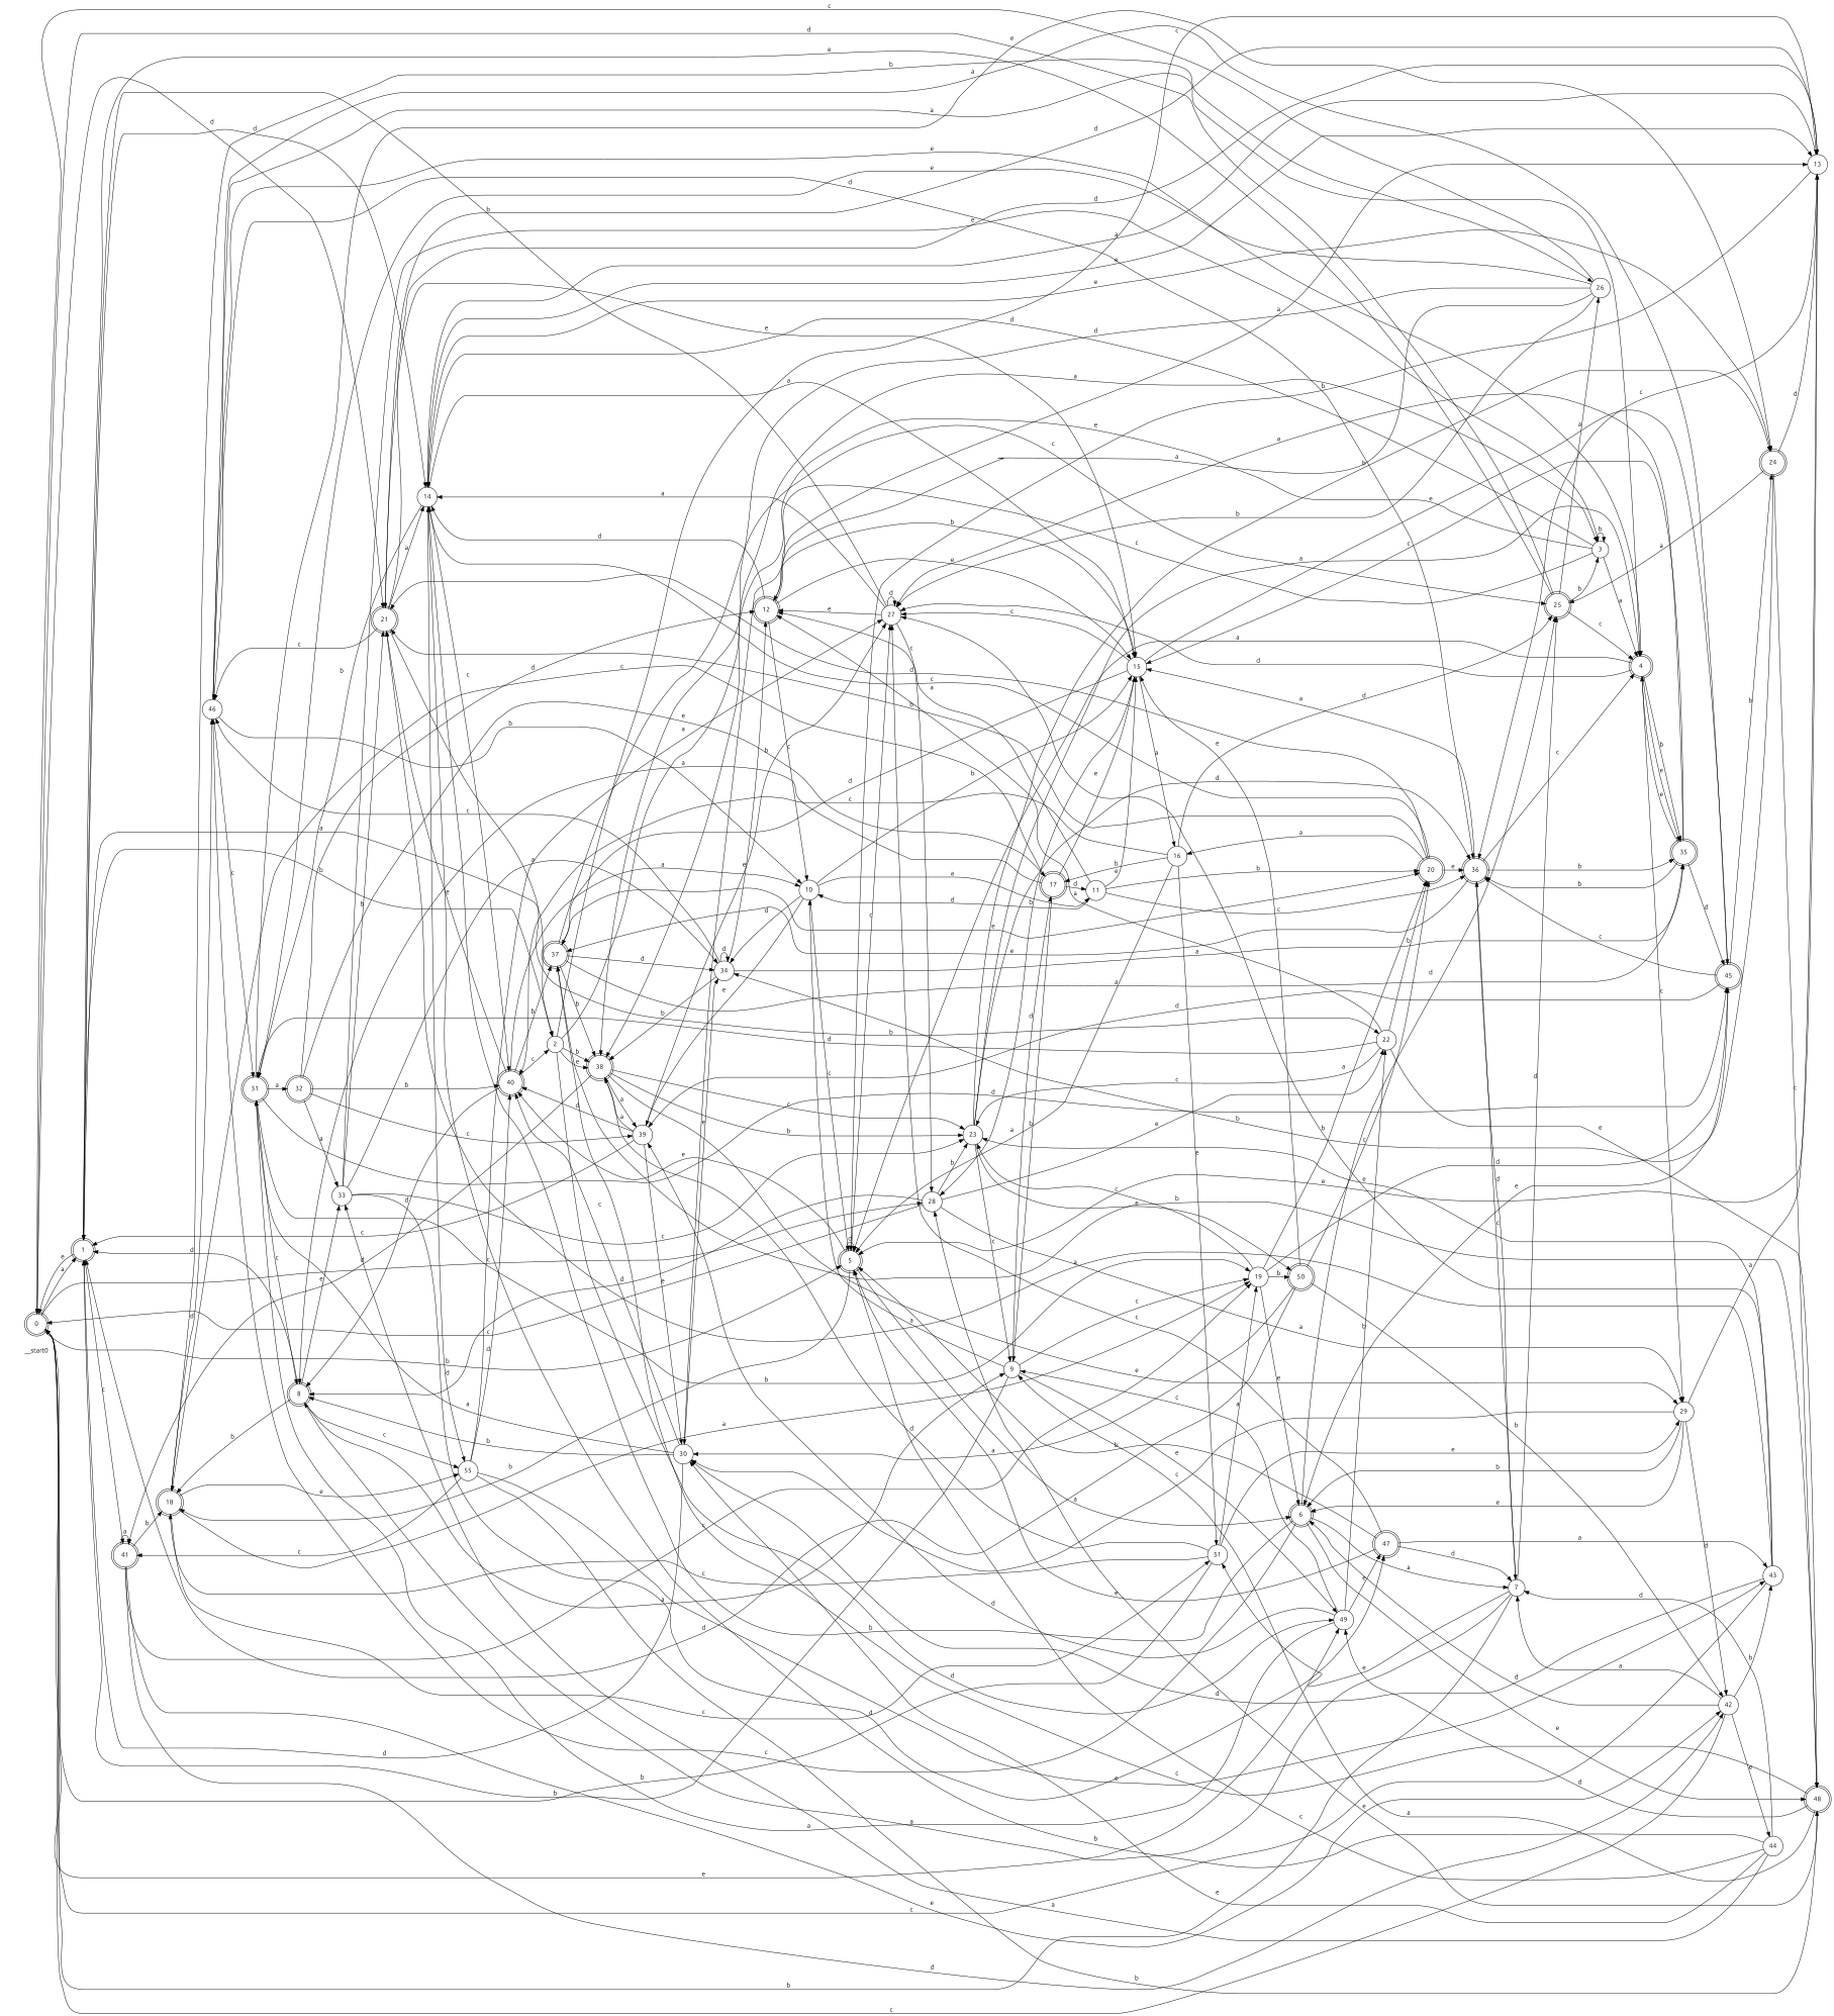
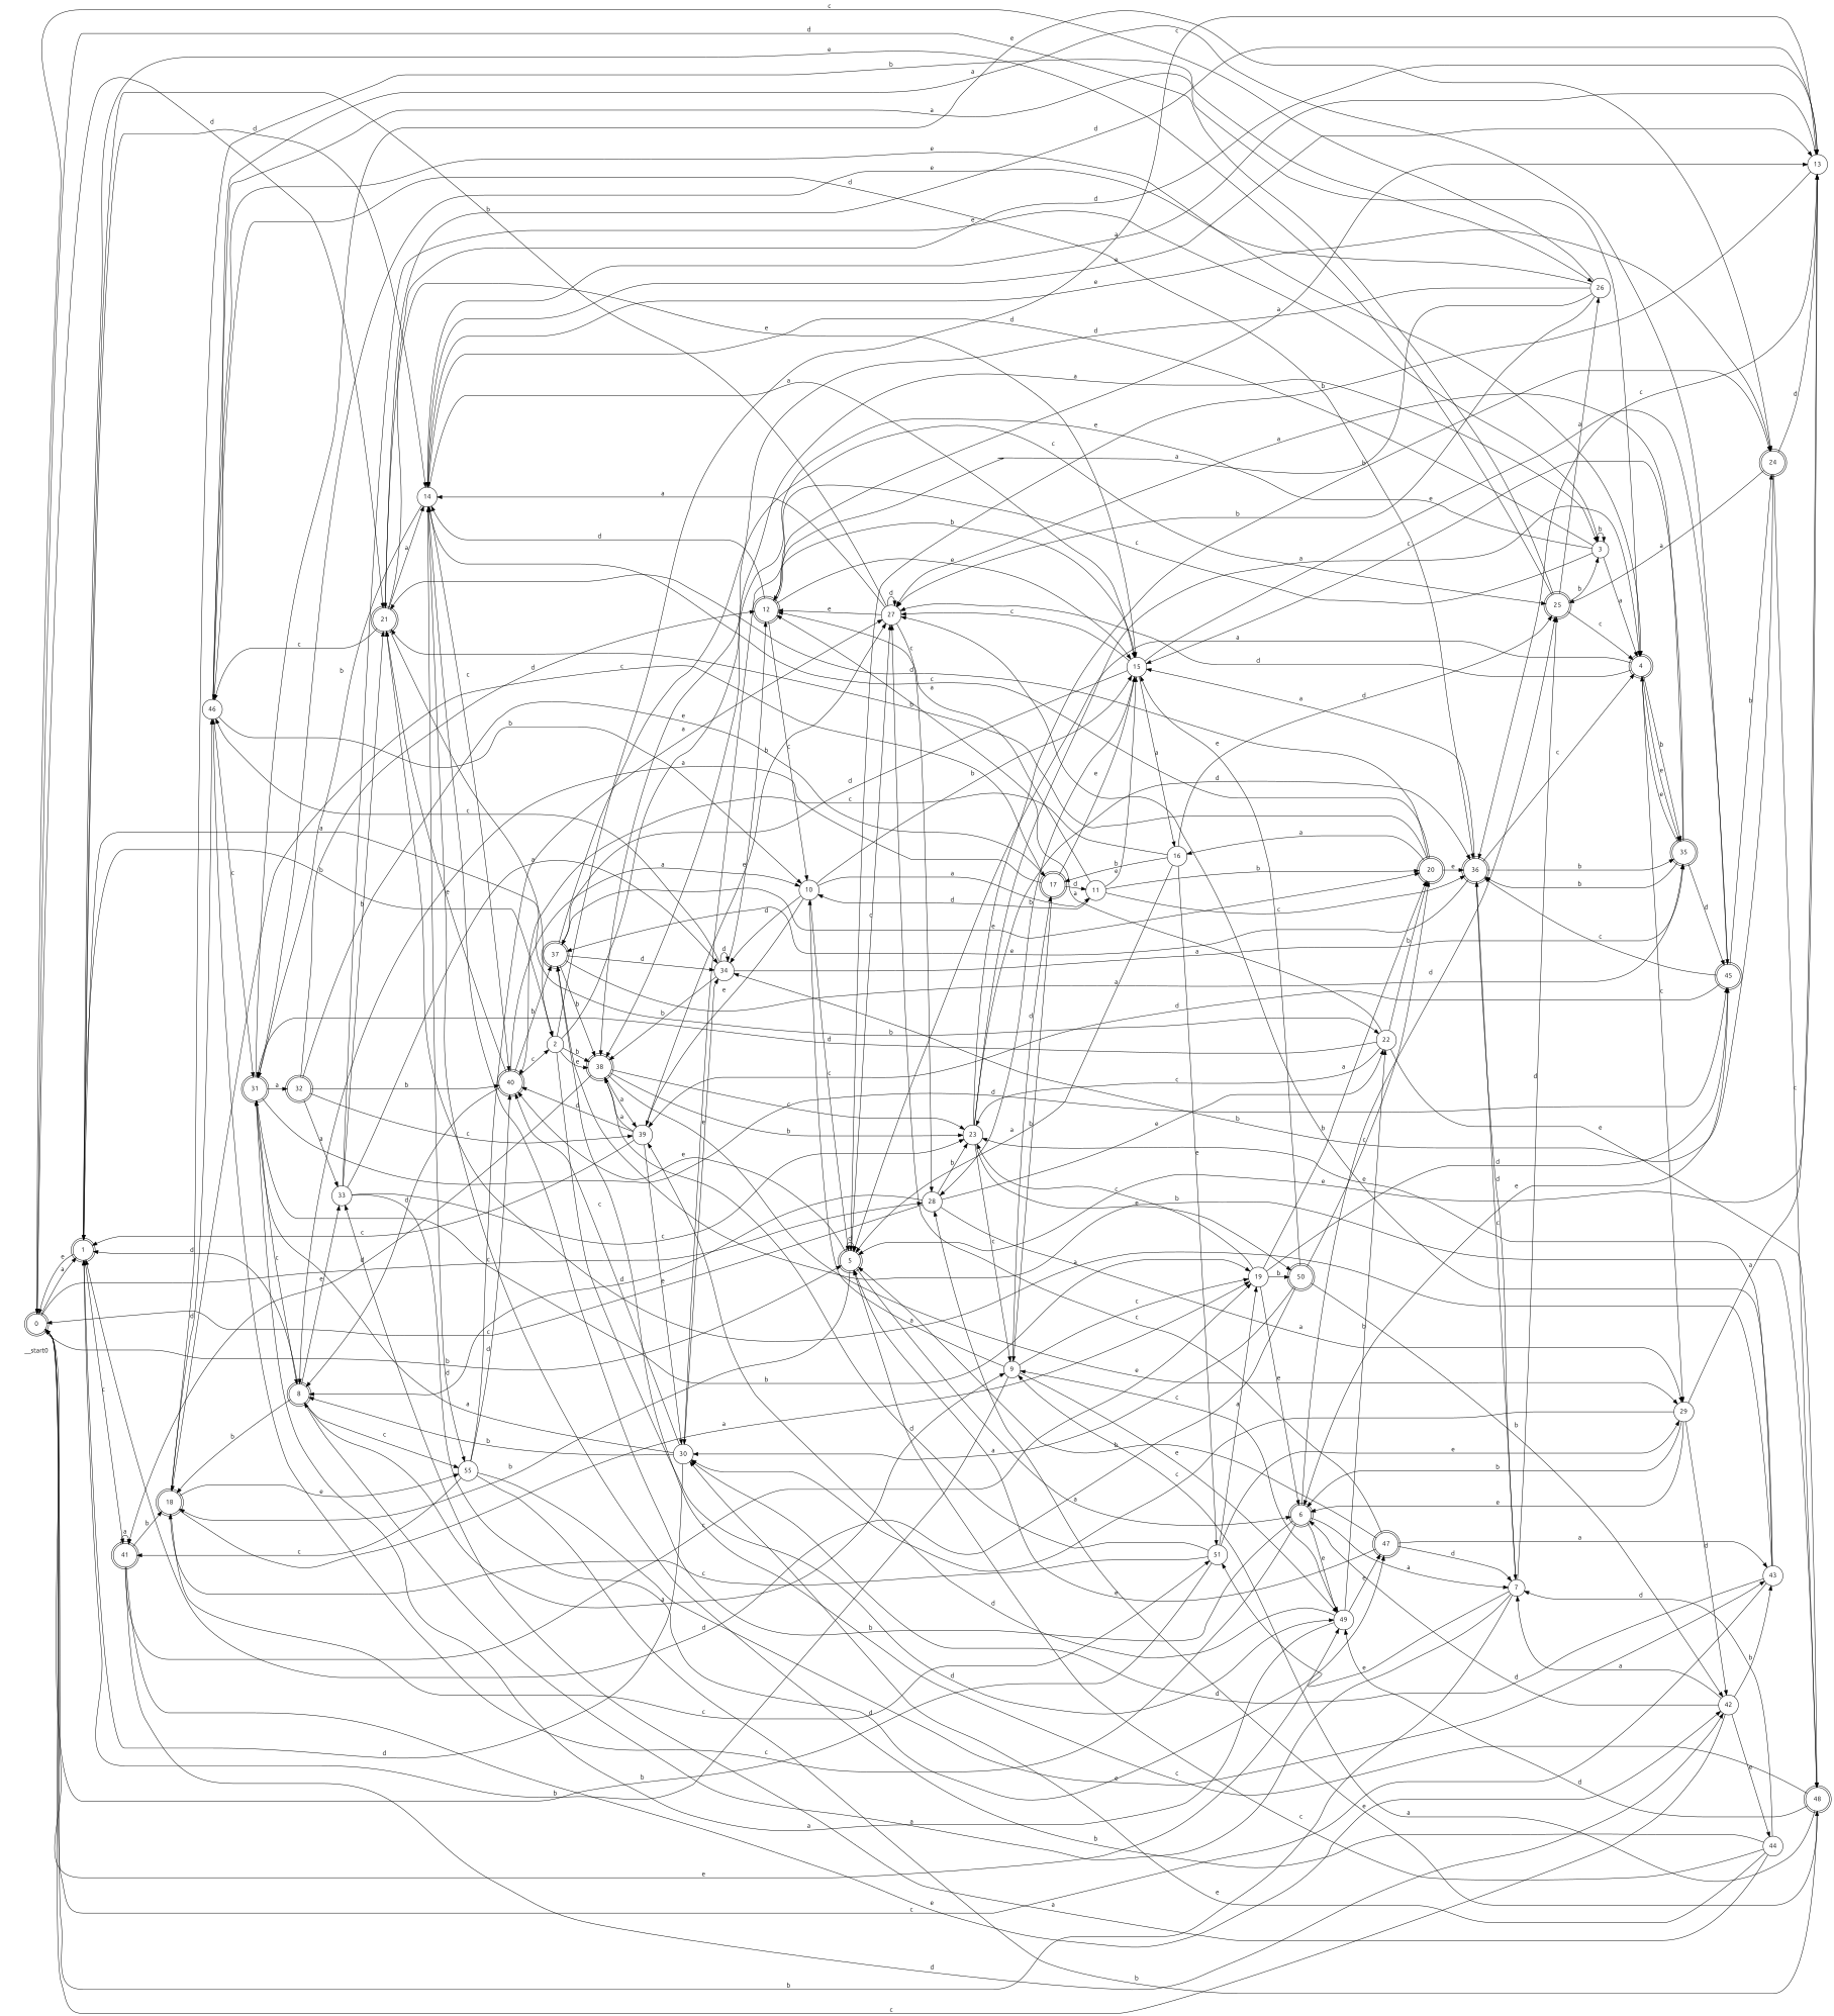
  digraph {
    fontname=Ubuntu
    rankdir=LR
    node [fontname=Ubuntu shape=circle color=black fillcolor=white style=filled]
    edge [fontname=Ubuntu]
    __start0 [shape=none color="" fillcolor="" style=""]
    n2 [label=0 shape=doublecircle style="rounded,filled"]
    n3 [label=1 shape=doublecircle style="rounded,filled"]
    n4 [label=5 shape=doublecircle style="rounded,filled"]
    n5 [label=21 shape=doublecircle style="rounded,filled"]
    n6 [label=28]
    n7 [label=49]
    n8 [label=2]
    n9 [label=14]
    n10 [label=41 shape=doublecircle style="rounded,filled"]
    n11 [label=27]
    n12 [label=6 shape=doublecircle style="rounded,filled"]
    n13 [label=18 shape=doublecircle style="rounded,filled"]
    n14 [label=40 shape=doublecircle style="rounded,filled"]
    n15 [label=13]
    n16 [label=46]
    n17 [label=15]
    n18 [label=22]
    n19 [label=29]
    n20 [label=8 shape=doublecircle style="rounded,filled"]
    n21 [label=23]
    n22 [label=9]
    n23 [label=39]
    n24 [label=31 shape=doublecircle style="rounded,filled"]
    n25 [label=47 shape=doublecircle style="rounded,filled"]
    n26 [label=3]
    n27 [label=38 shape=doublecircle style="rounded,filled"]
    n28 [label=55]
    n29 [label=19]
    n30 [label=42]
    n31 [label=4 shape=doublecircle style="rounded,filled"]
    n32 [label=30]
    n33 [label=36 shape=doublecircle style="rounded,filled"]
    n34 [label=35 shape=doublecircle style="rounded,filled"]
    n35 [label=34]
    n36 [label=12 shape=doublecircle style="rounded,filled"]
    n37 [label=45 shape=doublecircle style="rounded,filled"]
    n38 [label=7]
    n39 [label=25 shape=doublecircle style="rounded,filled"]
    n40 [label=48 shape=doublecircle style="rounded,filled"]
    n41 [label=51]
    n42 [label=26]
    n43 [label=10]
    n44 [label=37 shape=doublecircle style="rounded,filled"]
    n45 [label=33]
    n46 [label=17 shape=doublecircle style="rounded,filled"]
    n47 [label=43]
    n48 [label=11]
    n49 [label=20 shape=doublecircle style="rounded,filled"]
    n50 [label=50 shape=doublecircle style="rounded,filled"]
    n51 [label=16]
    n52 [label=24 shape=doublecircle style="rounded,filled"]
    n53 [label=32 shape=doublecircle style="rounded,filled"]
    n54 [label=44]
    n2 -> n3 [label=a]
    n2 -> n4 [label=b]
    n2 -> n5 [label=d]
    n2 -> n6 [label=c]
    n2 -> n7 [label=e]
    n3 -> n2 [label=e]
    n3 -> n8 [label=a]
    n3 -> n8 [label=b]
    n3 -> n9 [label=d]
    n3 -> n10 [label=c]
    n4 -> n4 [label=d]
    n4 -> n11 [label=c]
    n4 -> n12 [label=a]
    n4 -> n13 [label=b]
    n4 -> n14 [label=e]
    n5 -> n9 [label=a]
    n5 -> n15 [label=d]
    n5 -> n16 [label=c]
    n5 -> n17 [label=e]
    n5 -> n18 [label=b]
    n6 -> n2 [label=c]
    n6 -> n18 [label=e]
    n6 -> n19 [label=a]
    n6 -> n20 [label=d]
    n6 -> n21 [label=b]
    n7 -> n18 [label=b]
    n7 -> n22 [label=c]
    n7 -> n23 [label=d]
    n7 -> n24 [label=a]
    n7 -> n25 [label=e]
    n8 -> n7 [label=d]
    n8 -> n15 [label=c]
    n8 -> n26 [label=a]
    n8 -> n27 [label=b]
    n8 -> n27 [label=e]
    n9 -> n14 [label=c]
    n9 -> n15 [label=e]
    n9 -> n17 [label=a]
    n9 -> n24 [label=b]
    n9 -> n28 [label=d]
    n10 -> n10 [label=a]
    n10 -> n13 [label=b]
    n10 -> n29 [label=c]
    n10 -> n30 [label=d]
    n10 -> n30 [label=e]
    n11 -> n3 [label=b]
    n11 -> n6 [label=c]
    n11 -> n9 [label=a]
    n11 -> n11 [label=d]
    n11 -> n36 [label=e]
    n12 -> n9 [label=b]
    n12 -> n16 [label=c]
    n12 -> n38 [label=a]
    n12 -> n39 [label=d]
-   n12 -> n40 [label=e]
+   n12 -> n7 [label=e]
    n13 -> n16 [label=d]
    n13 -> n28 [label=e]
    n13 -> n29 [label=a]
    n13 -> n41 [label=c]
    n13 -> n42 [label=b]
    n14 -> n5 [label=e]
    n14 -> n8 [label=c]
    n14 -> n20 [label=d]
    n14 -> n43 [label=a]
    n14 -> n44 [label=b]
    n15 -> n4 [label=b]
    n15 -> n4 [label=e]
    n15 -> n5 [label=d]
    n15 -> n9 [label=a]
    n15 -> n33 [label=c]
    n16 -> n24 [label=c]
    n16 -> n31 [label=a]
    n16 -> n31 [label=e]
    n16 -> n33 [label=d]
    n16 -> n43 [label=b]
    n17 -> n6 [label=b]
    n17 -> n11 [label=c]
    n17 -> n37 [label=e]
    n17 -> n44 [label=d]
    n17 -> n51 [label=a]
    n18 -> n21 [label=c]
    n18 -> n24 [label=d]
    n18 -> n36 [label=a]
    n18 -> n40 [label=e]
    n18 -> n49 [label=b]
    n19 -> n12 [label=b]
    n19 -> n12 [label=e]
    n19 -> n15 [label=a]
    n19 -> n30 [label=d]
    n19 -> n32 [label=c]
    n20 -> n3 [label=d]
    n20 -> n13 [label=b]
    n20 -> n22 [label=a]
    n20 -> n28 [label=c]
    n20 -> n45 [label=e]
    n21 -> n22 [label=c]
    n21 -> n31 [label=a]
    n21 -> n33 [label=d]
    n21 -> n50 [label=e]
    n21 -> n52 [label=b]
    n22 -> n3 [label=b]
    n22 -> n7 [label=e]
    n22 -> n29 [label=c]
    n22 -> n43 [label=a]
    n22 -> n46 [label=d]
    n23 -> n3 [label=c]
    n23 -> n11 [label=b]
    n23 -> n14 [label=d]
    n23 -> n27 [label=a]
    n23 -> n32 [label=e]
    n24 -> n20 [label=c]
    n24 -> n29 [label=b]
    n24 -> n37 [label=d]
    n24 -> n52 [label=e]
    n24 -> n53 [label=a]
    n25 -> n4 [label=b]
    n25 -> n4 [label=e]
    n25 -> n11 [label=c]
    n25 -> n38 [label=d]
    n25 -> n47 [label=a]
    n26 -> n9 [label=d]
    n26 -> n26 [label=b]
    n26 -> n27 [label=e]
    n26 -> n31 [label=a]
    n26 -> n32 [label=c]
    n27 -> n10 [label=d]
    n27 -> n19 [label=e]
    n27 -> n21 [label=b]
    n27 -> n21 [label=c]
    n27 -> n23 [label=a]
    n28 -> n10 [label=c]
    n28 -> n11 [label=a]
    n28 -> n14 [label=d]
    n28 -> n40 [label=b]
    n28 -> n47 [label=e]
    n29 -> n12 [label=e]
    n29 -> n21 [label=c]
    n29 -> n37 [label=d]
    n29 -> n49 [label=a]
    n29 -> n50 [label=b]
    n30 -> n2 [label=c]
    n30 -> n12 [label=d]
    n30 -> n38 [label=a]
    n30 -> n47 [label=b]
    n30 -> n54 [label=e]
    n31 -> n4 [label=a]
    n31 -> n11 [label=d]
    n31 -> n19 [label=c]
    n31 -> n34 [label=b]
    n31 -> n34 [label=e]
    n32 -> n3 [label=d]
    n32 -> n14 [label=c]
    n32 -> n20 [label=b]
    n32 -> n24 [label=a]
    n32 -> n35 [label=e]
    n33 -> n17 [label=a]
    n33 -> n31 [label=c]
    n33 -> n34 [label=b]
    n33 -> n38 [label=d]
    n33 -> n44 [label=e]
    n34 -> n11 [label=a]
    n34 -> n17 [label=c]
    n34 -> n31 [label=e]
    n34 -> n33 [label=b]
    n34 -> n37 [label=d]
    n35 -> n16 [label=c]
    n35 -> n27 [label=b]
    n35 -> n34 [label=a]
    n35 -> n35 [label=d]
    n35 -> n36 [label=e]
    n36 -> n9 [label=d]
    n36 -> n15 [label=a]
    n36 -> n17 [label=b]
    n36 -> n17 [label=e]
    n36 -> n43 [label=c]
    n37 -> n12 [label=e]
    n37 -> n16 [label=a]
    n37 -> n23 [label=d]
    n37 -> n33 [label=c]
    n37 -> n52 [label=b]
    n38 -> n2 [label=b]
    n38 -> n20 [label=a]
    n38 -> n33 [label=c]
    n38 -> n39 [label=d]
    n38 -> n41 [label=e]
    n39 -> n2 [label=d]
    n39 -> n3 [label=e]
    n39 -> n26 [label=b]
    n39 -> n31 [label=c]
    n39 -> n42 [label=a]
    n40 -> n6 [label=e]
    n40 -> n7 [label=d]
    n40 -> n22 [label=a]
    n40 -> n44 [label=b]
    n40 -> n44 [label=c]
    n41 -> n2 [label=b]
    n41 -> n13 [label=c]
    n41 -> n19 [label=e]
    n41 -> n27 [label=d]
    n41 -> n29 [label=a]
    n42 -> n2 [label=c]
    n42 -> n11 [label=b]
    n42 -> n24 [label=e]
    n42 -> n27 [label=d]
    n42 -> n36 [label=a]
    n43 -> n4 [label=c]
    n43 -> n17 [label=b]
    n43 -> n23 [label=e]
    n43 -> n35 [label=d]
    n43 -> n48 [label=a]
    n44 -> n27 [label=b]
    n44 -> n34 [label=a]
    n44 -> n35 [label=d]
    n44 -> n39 [label=c]
    n44 -> n49 [label=e]
    n45 -> n5 [label=b]
    n45 -> n21 [label=c]
    n45 -> n25 [label=d]
    n45 -> n26 [label=e]
    n45 -> n35 [label=a]
    n46 -> n13 [label=c]
    n46 -> n17 [label=e]
    n46 -> n20 [label=a]
    n46 -> n22 [label=b]
    n46 -> n48 [label=d]
    n47 -> n2 [label=c]
    n47 -> n5 [label=a]
    n47 -> n11 [label=b]
    n47 -> n21 [label=e]
    n47 -> n32 [label=d]
    n48 -> n17 [label=e]
    n48 -> n33 [label=c]
    n48 -> n36 [label=a]
    n48 -> n43 [label=d]
    n48 -> n49 [label=b]
    n49 -> n5 [label=b]
    n49 -> n5 [label=d]
    n49 -> n9 [label=c]
    n49 -> n33 [label=e]
    n49 -> n51 [label=a]
    n50 -> n3 [label=d]
    n50 -> n17 [label=e]
    n50 -> n30 [label=b]
    n50 -> n32 [label=a]
    n50 -> n49 [label=c]
    n51 -> n4 [label=a]
    n51 -> n14 [label=c]
    n51 -> n39 [label=d]
    n51 -> n41 [label=e]
    n51 -> n46 [label=b]
    n52 -> n9 [label=e]
    n52 -> n15 [label=d]
    n52 -> n35 [label=b]
    n52 -> n39 [label=a]
    n52 -> n40 [label=c]
    n53 -> n14 [label=b]
    n53 -> n23 [label=c]
    n53 -> n36 [label=d]
    n53 -> n45 [label=a]
    n53 -> n46 [label=e]
    n54 -> n4 [label=c]
    n54 -> n9 [label=b]
    n54 -> n32 [label=e]
    n54 -> n38 [label=d]
    n54 -> n45 [label=a]
  }
